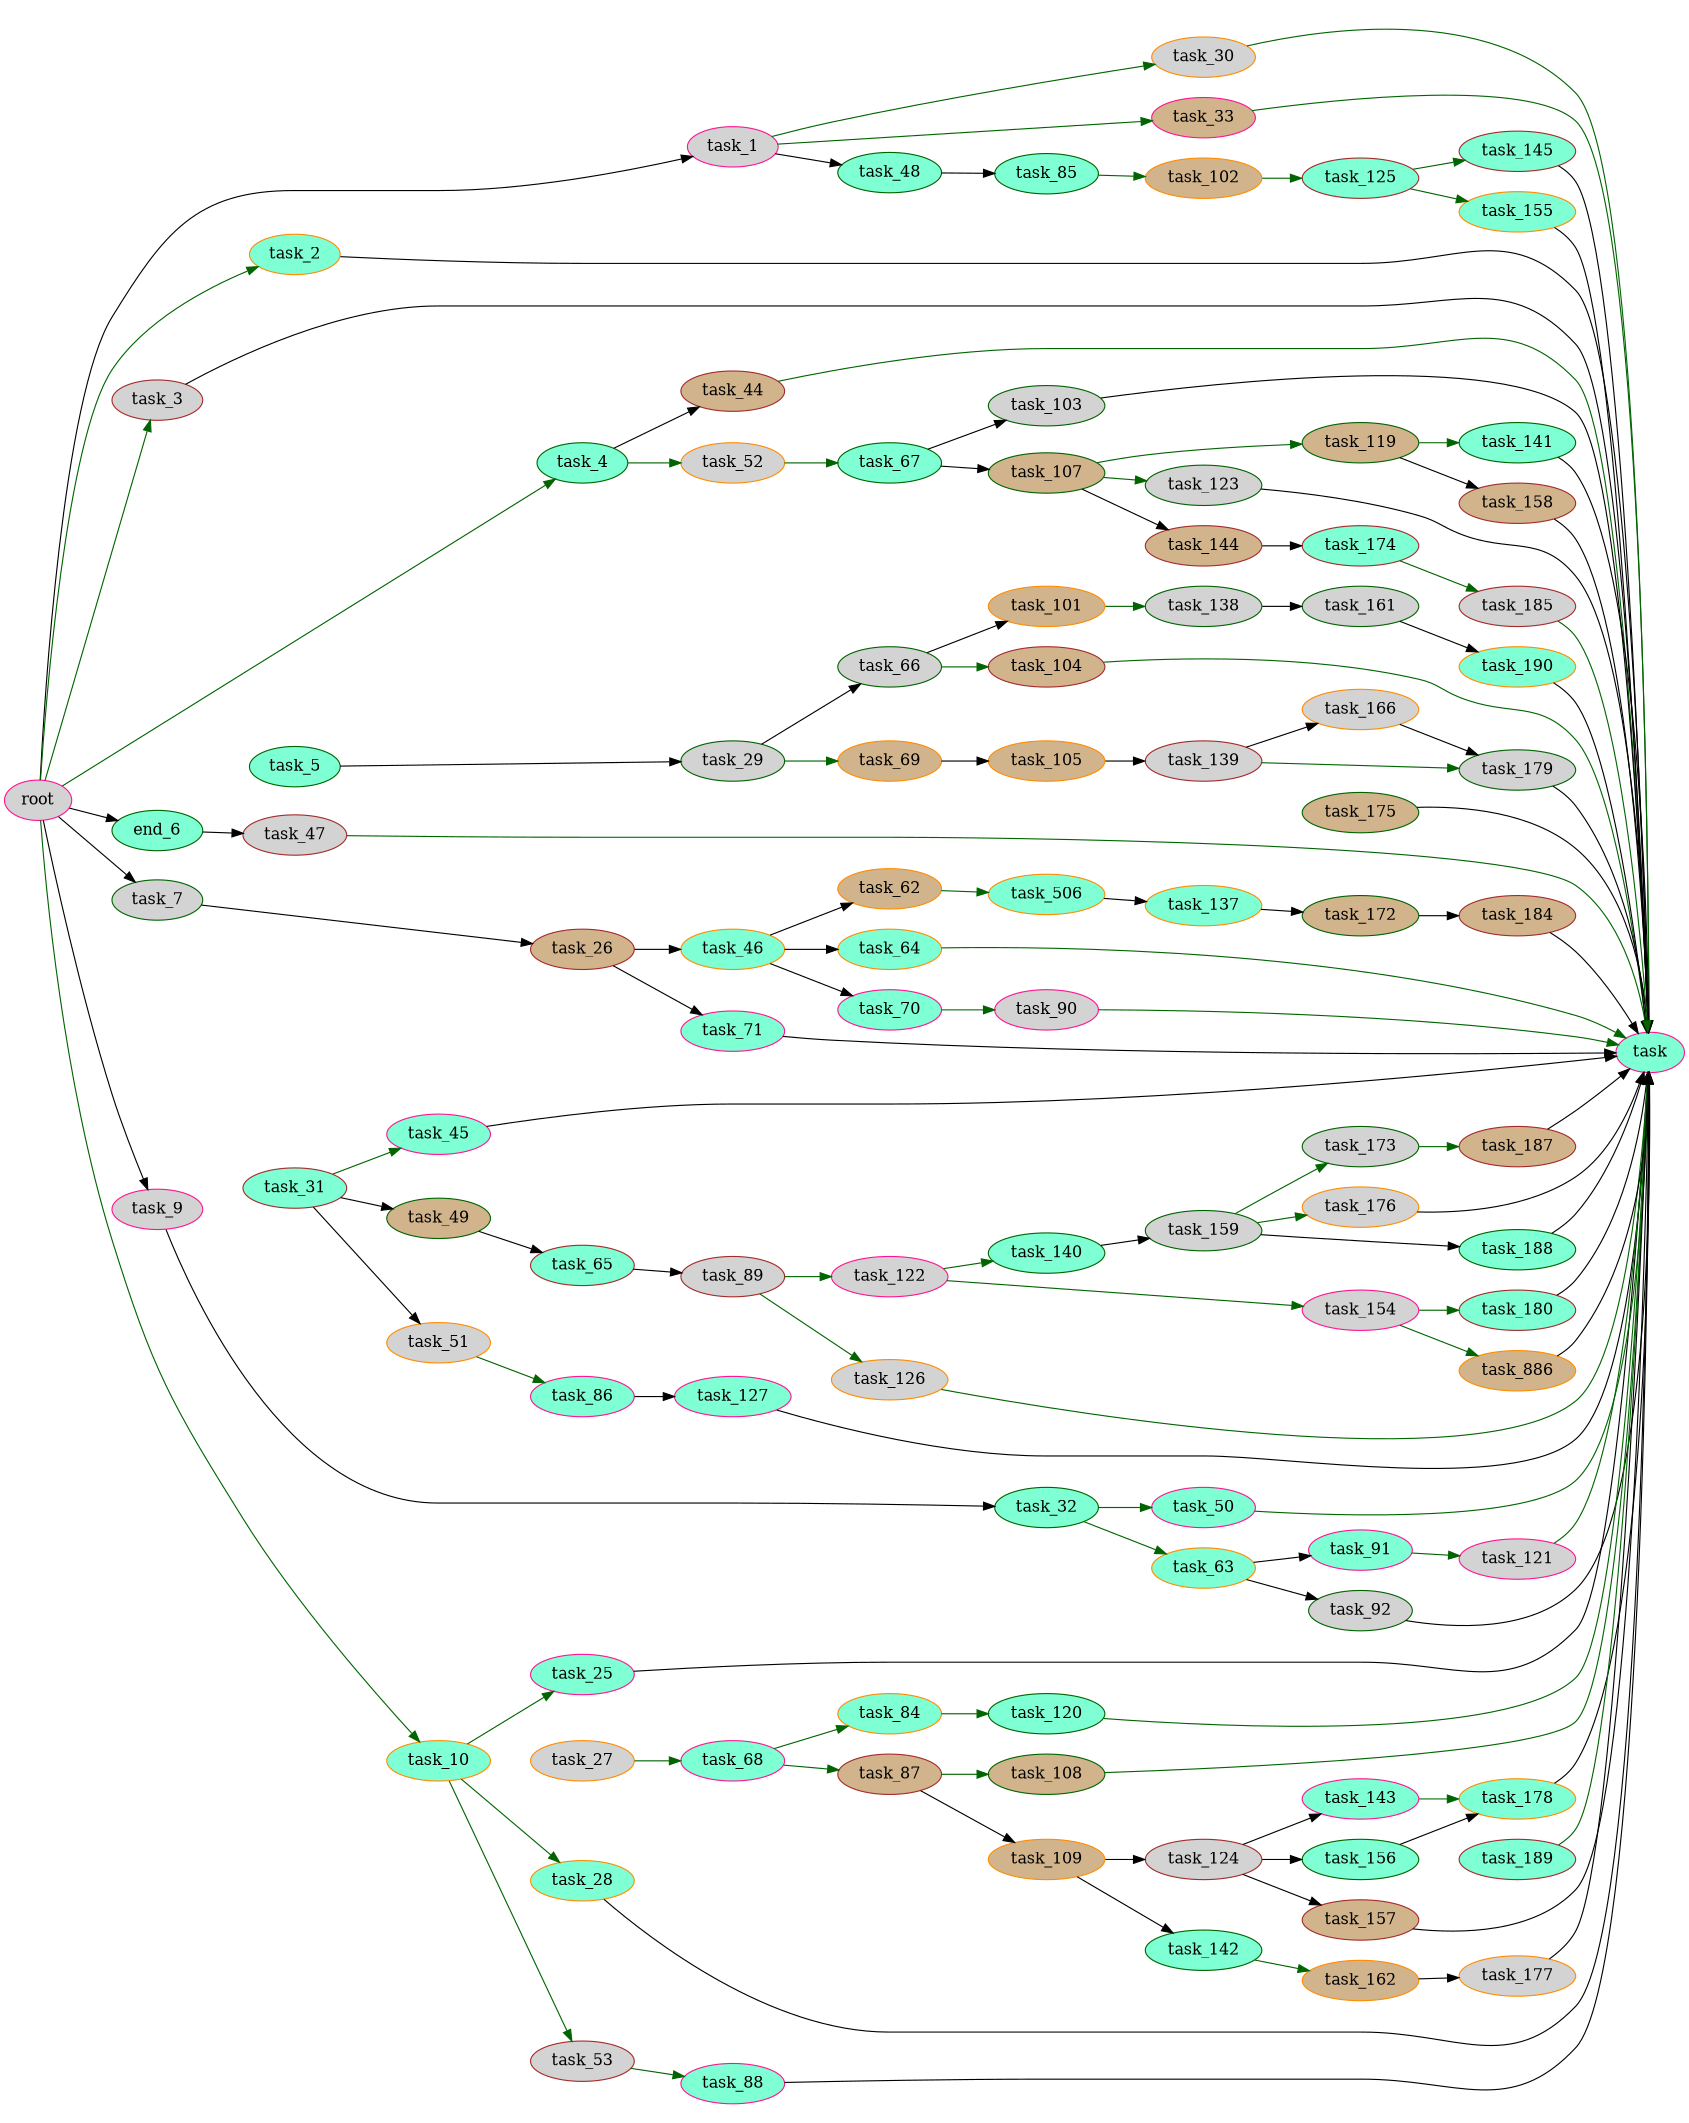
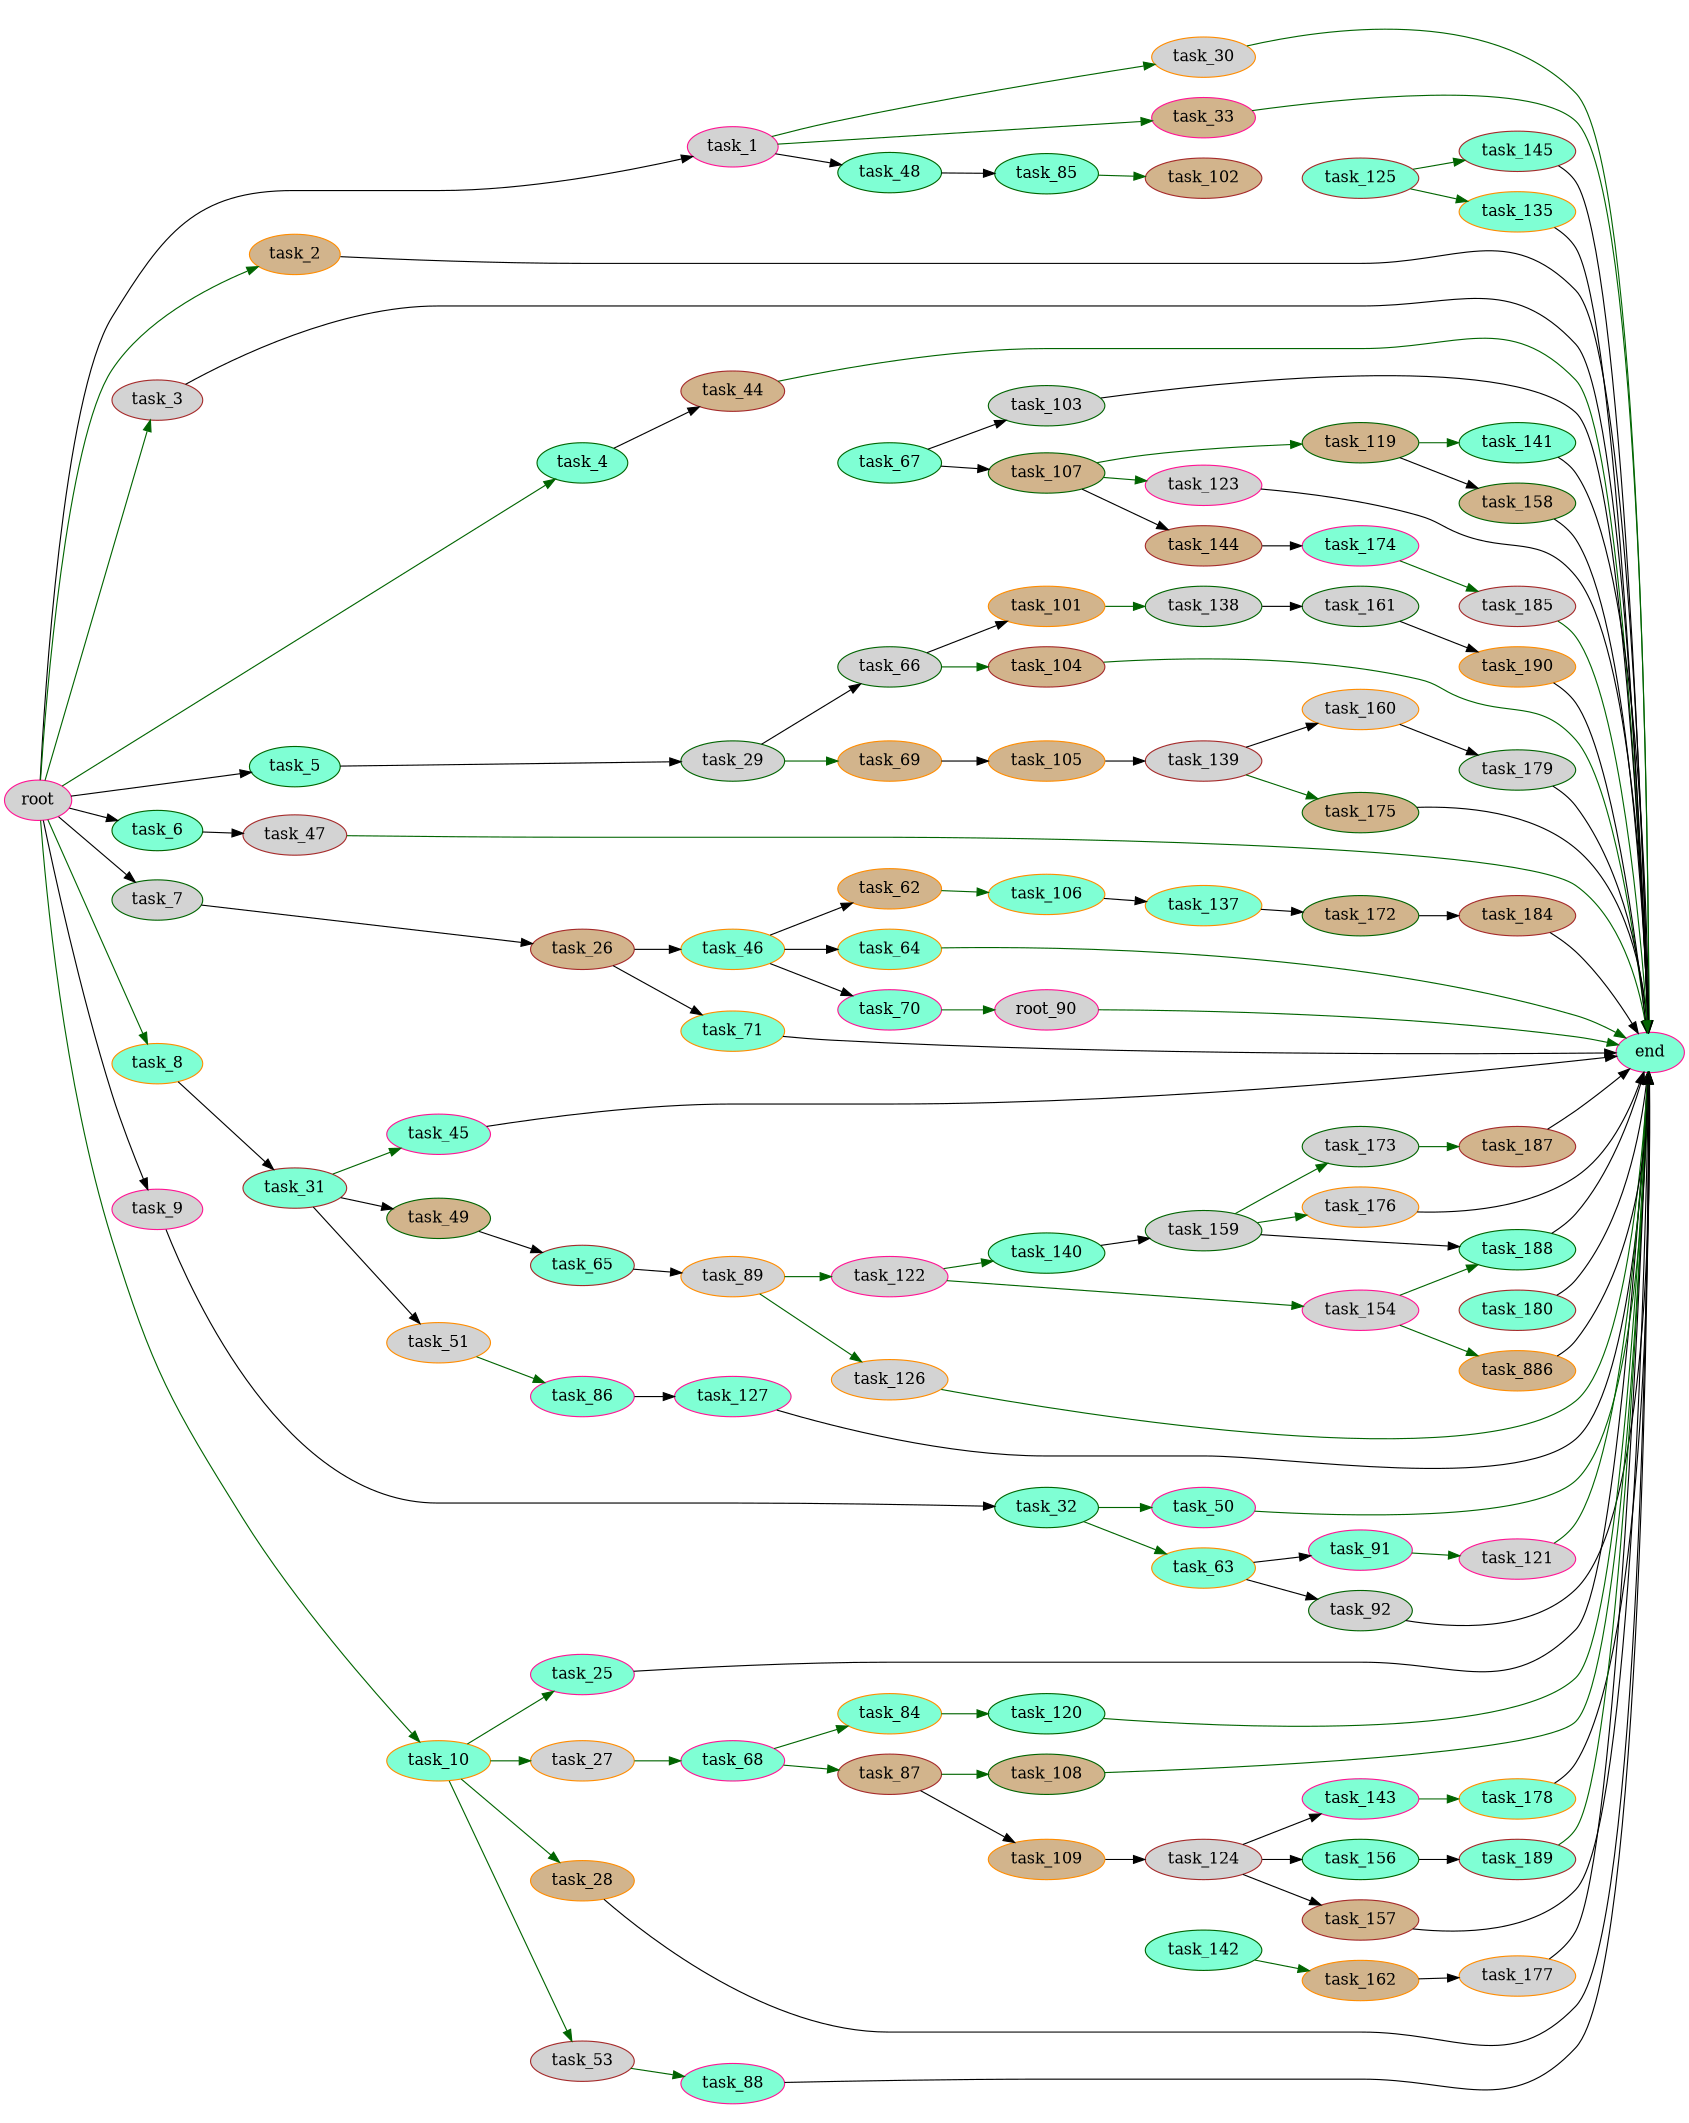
  digraph {
    rankdir=LR
    node [color=darkorange fillcolor=aquamarine style=filled]
    edge [color=black]
    root [color=deeppink fillcolor=lightgrey]
    task_1 [color=deeppink fillcolor=lightgrey]
-   task_2
+   task_2 [fillcolor=tan]
    task_3 [color=brown fillcolor=lightgrey]
    task_4 [color=darkgreen]
    task_5 [color=darkgreen]
-   task_6 [color=darkgreen label=end_6]
+   task_6 [color=darkgreen]
    task_7 [color=darkgreen fillcolor=lightgrey]
+   task_8
    task_9 [color=deeppink fillcolor=lightgrey]
    task_10
    task_30 [fillcolor=lightgrey]
    task_33 [color=deeppink fillcolor=tan]
    task_48 [color=darkgreen]
-   end [color=deeppink label=task]
+   end [color=deeppink]
    task_44 [color=brown fillcolor=tan]
-   task_52 [fillcolor=lightgrey]
    task_29 [color=darkgreen fillcolor=lightgrey]
    task_47 [color=brown fillcolor=lightgrey]
    task_26 [color=brown fillcolor=tan]
    task_31 [color=brown]
    task_32 [color=darkgreen]
    task_25 [color=deeppink]
    task_27 [fillcolor=lightgrey]
-   task_28
+   task_28 [fillcolor=tan]
    task_53 [color=brown fillcolor=lightgrey]
    task_85 [color=darkgreen]
    task_67 [color=darkgreen]
    task_66 [color=darkgreen fillcolor=lightgrey]
    task_69 [fillcolor=tan]
    task_46
-   task_71 [color=deeppink]
+   task_71
    task_45 [color=deeppink]
    task_49 [color=darkgreen fillcolor=tan]
    task_51 [fillcolor=lightgrey]
    task_50 [color=deeppink]
    task_63
    task_68 [color=deeppink]
    task_88 [color=deeppink]
    task_62 [fillcolor=tan]
    task_64
    task_70 [color=deeppink]
    task_84
    task_87 [color=brown fillcolor=tan]
    task_101 [fillcolor=tan]
    task_104 [color=brown fillcolor=tan]
    task_105 [fillcolor=tan]
    task_65 [color=brown]
    task_86 [color=deeppink]
    task_91 [color=deeppink]
    task_92 [color=darkgreen fillcolor=lightgrey]
-   task_106 [label=task_506]
-   task_90 [color=deeppink fillcolor=lightgrey]
-   task_102 [fillcolor=tan]
-   task_89 [color=brown fillcolor=lightgrey]
+   task_106
+   task_90 [color=deeppink fillcolor=lightgrey label=root_90]
+   task_102 [color=brown fillcolor=tan]
+   task_89 [fillcolor=lightgrey]
    task_127 [color=deeppink]
    task_103 [color=darkgreen fillcolor=lightgrey]
    task_107 [color=darkgreen fillcolor=tan]
    task_137
    task_121 [color=deeppink fillcolor=lightgrey]
    task_122 [color=deeppink fillcolor=lightgrey]
    task_126 [fillcolor=lightgrey]
    task_138 [color=darkgreen fillcolor=lightgrey]
    task_119 [color=darkgreen fillcolor=tan]
-   task_123 [color=darkgreen fillcolor=lightgrey]
+   task_123 [color=deeppink fillcolor=lightgrey]
    task_144 [color=brown fillcolor=tan]
    task_120 [color=darkgreen]
    task_108 [color=darkgreen fillcolor=tan]
    task_109 [fillcolor=tan]
    task_139 [color=brown fillcolor=lightgrey]
    task_125 [color=brown]
    task_124 [color=brown fillcolor=lightgrey]
    task_142 [color=darkgreen]
    task_140 [color=darkgreen]
    task_154 [color=deeppink fillcolor=lightgrey]
    task_161 [color=darkgreen fillcolor=lightgrey]
    task_145 [color=brown]
-   task_155
-   task_160 [fillcolor=lightgrey label=task_166]
+   task_155 [label=task_135]
+   task_160 [fillcolor=lightgrey]
    task_175 [color=darkgreen fillcolor=tan]
    task_172 [color=darkgreen fillcolor=tan]
    task_141 [color=darkgreen]
-   task_158 [color=brown fillcolor=tan]
-   task_174 [color=brown]
+   task_158 [color=darkgreen fillcolor=tan]
+   task_174 [color=deeppink]
    task_143 [color=deeppink]
    task_156 [color=darkgreen]
    task_157 [color=brown fillcolor=tan]
    task_162 [fillcolor=tan]
    task_159 [color=darkgreen fillcolor=lightgrey]
    task_180 [color=brown]
    n91 [fillcolor=tan label=task_886]
    task_178
    task_189 [color=brown]
    task_184 [color=brown fillcolor=tan]
-   task_190
+   task_190 [fillcolor=tan]
    task_179 [color=darkgreen fillcolor=lightgrey]
    task_173 [color=darkgreen fillcolor=lightgrey]
    task_176 [fillcolor=lightgrey]
    task_188 [color=darkgreen]
    task_177 [fillcolor=lightgrey]
    task_185 [color=brown fillcolor=lightgrey]
    task_187 [color=brown fillcolor=tan]
    root -> task_1
    root -> task_2 [color=darkgreen]
    root -> task_3 [color=darkgreen]
    root -> task_4 [color=darkgreen]
+   root -> task_5
    root -> task_6
    root -> task_7
+   root -> task_8 [color=darkgreen]
    root -> task_9
    root -> task_10 [color=darkgreen]
    task_1 -> task_30 [color=darkgreen]
    task_1 -> task_33 [color=darkgreen]
    task_1 -> task_48
    task_2 -> end
    task_3 -> end
    task_4 -> task_44
-   task_4 -> task_52 [color=darkgreen]
    task_5 -> task_29
    task_6 -> task_47
    task_7 -> task_26
+   task_8 -> task_31
    task_9 -> task_32
    task_10 -> task_25 [color=darkgreen]
+   task_10 -> task_27 [color=darkgreen]
    task_10 -> task_28 [color=darkgreen]
    task_10 -> task_53 [color=darkgreen]
    task_30 -> end [color=darkgreen]
    task_33 -> end [color=darkgreen]
    task_48 -> task_85
    task_44 -> end [color=darkgreen]
-   task_52 -> task_67 [color=darkgreen]
    task_29 -> task_66
    task_29 -> task_69 [color=darkgreen]
    task_47 -> end [color=darkgreen]
    task_26 -> task_46
    task_26 -> task_71
    task_31 -> task_45 [color=darkgreen]
    task_31 -> task_49
    task_31 -> task_51
    task_32 -> task_50 [color=darkgreen]
    task_32 -> task_63 [color=darkgreen]
    task_25 -> end
    task_27 -> task_68 [color=darkgreen]
    task_28 -> end
    task_53 -> task_88 [color=darkgreen]
    task_85 -> task_102 [color=darkgreen]
    task_67 -> task_103
    task_67 -> task_107
    task_66 -> task_101
    task_66 -> task_104 [color=darkgreen]
    task_69 -> task_105
    task_46 -> task_62
    task_46 -> task_64
    task_46 -> task_70
    task_71 -> end
    task_45 -> end
    task_49 -> task_65
    task_51 -> task_86 [color=darkgreen]
    task_50 -> end [color=darkgreen]
    task_63 -> task_91
    task_63 -> task_92
    task_68 -> task_84 [color=darkgreen]
    task_68 -> task_87 [color=darkgreen]
    task_88 -> end
    task_62 -> task_106 [color=darkgreen]
    task_64 -> end [color=darkgreen]
    task_70 -> task_90 [color=darkgreen]
    task_84 -> task_120 [color=darkgreen]
    task_87 -> task_108 [color=darkgreen]
    task_87 -> task_109
    task_101 -> task_138 [color=darkgreen]
    task_104 -> end [color=darkgreen]
    task_105 -> task_139
    task_65 -> task_89
    task_86 -> task_127
    task_91 -> task_121 [color=darkgreen]
    task_92 -> end
    task_106 -> task_137
    task_90 -> end [color=darkgreen]
-   task_102 -> task_125 [color=darkgreen]
    task_89 -> task_122 [color=darkgreen]
    task_89 -> task_126 [color=darkgreen]
    task_127 -> end
    task_103 -> end
    task_107 -> task_119 [color=darkgreen]
    task_107 -> task_123 [color=darkgreen]
    task_107 -> task_144
    task_137 -> task_172
    task_121 -> end [color=darkgreen]
    task_122 -> task_140 [color=darkgreen]
    task_122 -> task_154 [color=darkgreen]
    task_126 -> end [color=darkgreen]
    task_138 -> task_161
    task_119 -> task_141 [color=darkgreen]
    task_119 -> task_158
    task_123 -> end
    task_144 -> task_174
    task_120 -> end [color=darkgreen]
    task_108 -> end [color=darkgreen]
    task_109 -> task_124
-   task_109 -> task_142
    task_139 -> task_160
-   task_139 -> task_179 [color=darkgreen]
+   task_139 -> task_175 [color=darkgreen]
    task_125 -> task_145 [color=darkgreen]
    task_125 -> task_155 [color=darkgreen]
    task_124 -> task_143
    task_124 -> task_156
    task_124 -> task_157
    task_142 -> task_162 [color=darkgreen]
    task_140 -> task_159
-   task_154 -> task_180 [color=darkgreen]
+   task_154 -> task_188 [color=darkgreen]
    task_154 -> n91 [color=darkgreen]
    task_161 -> task_190
    task_145 -> end
    task_155 -> end
    task_160 -> task_179
    task_175 -> end
    task_172 -> task_184
    task_141 -> end
    task_158 -> end
    task_174 -> task_185 [color=darkgreen]
    task_143 -> task_178 [color=darkgreen]
-   task_156 -> task_178
+   task_156 -> task_189
    task_157 -> end
    task_162 -> task_177
    task_159 -> task_173 [color=darkgreen]
    task_159 -> task_176 [color=darkgreen]
    task_159 -> task_188
    task_180 -> end
    n91 -> end
    task_178 -> end
    task_189 -> end [color=darkgreen]
    task_184 -> end
    task_190 -> end
    task_179 -> end
    task_173 -> task_187 [color=darkgreen]
    task_176 -> end
    task_188 -> end
    task_177 -> end
    task_185 -> end [color=darkgreen]
    task_187 -> end
  }
